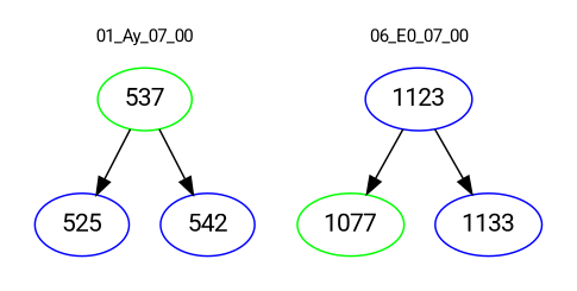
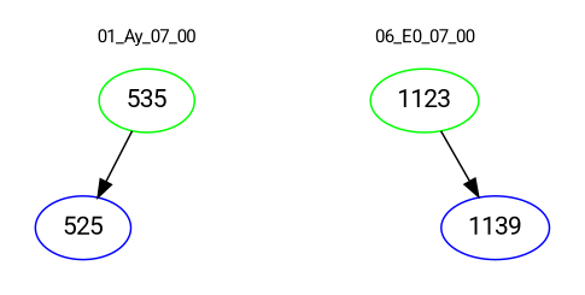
  digraph {
    fontname=Roboto
    node [color=green fontname=Roboto]
    edge [color=black fontname=Roboto]
-   n1 [label=537]
+   n1 [label=535]
    n2 [color=blue label=525]
-   n3 [color=blue label=542]
-   n4 [color=blue label=1123]
-   n5 [label=1077]
-   n6 [color=blue label=1133]
+   n4 [label=1123]
+   n6 [color=blue label=1139]
    subgraph cluster_1 {
      color=white
      fontsize=10
      label="01_Ay_07_00"
      n1
      n2
-     n3
    }
    subgraph cluster_2 {
      color=white
      fontsize=10
      label="06_E0_07_00"
      n4
-     n5
      n6
    }
    n1 -> n2
-   n1 -> n3
-   n4 -> n5
    n4 -> n6
  }
